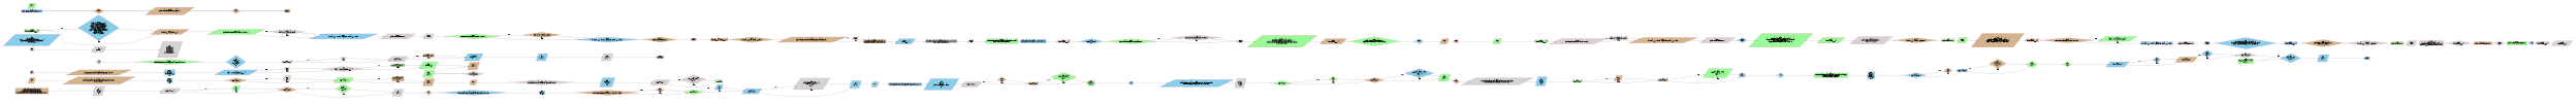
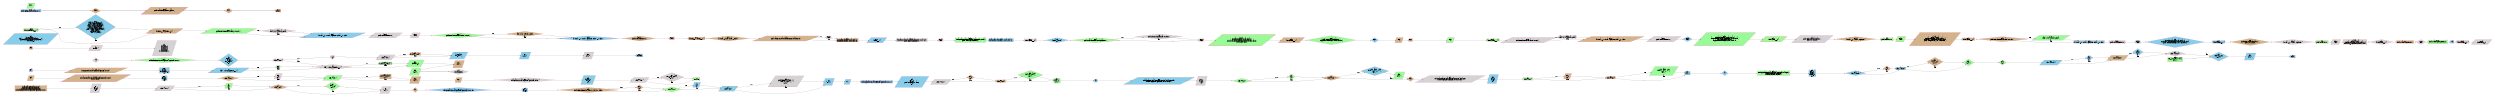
  digraph {
    rankdir=LR
    node [color=deeppink fillcolor=skyblue shape=parallelogram style=filled]
    n1 [color=red fillcolor=tan label="B0:\nint matrix_a[MAX_SIZE][MAX_SIZE];\nint matrix_b[MAX_SIZE][MAX_SIZE];\nint matrix_result[MAX_SIZE][MAX_SIZE];\nvoid initialize_matrix(int mat[MAX_SIZE][MAX_SIZE], int rows...\n" shape=folder]
    n2 [fillcolor=lightgrey label="B1:\nint i = 0;\nint j = 0;\ni = 0;\n"]
    n3 [color=red fillcolor=lightgrey label="B2:\nwhile (i < rows) {\n"]
    n4 [color=red fillcolor=palegreen label="B3:\nj = 0;\n"]
    n5 [fillcolor=tan label="B4:\nwhile (j < cols) {\n" shape=diamond]
    n6 [color=red fillcolor=palegreen label="B5:\nmat[i][j] = 0;\nj = j + 1;\n}\n" shape=diamond]
    n7 [fillcolor=lightgrey label="B6:\ni = i + 1;\n}\n"]
    n8 [fillcolor=tan label="B7:\n}\n" shape=diamond]
    n9 [label="B8:\nvoid input_matrix(int mat[MAX_SIZE][MAX_SIZE], int rows, int...\n" shape=diamond]
    n10 [label="B9:\nint i = 0;\nint j = 0;\n" shape=folder]
    n11 [color=red fillcolor=tan label="B10:\nprintf(\"\\nEnter elements for Matrix %c (%dx%d):\\n\", name...\n" shape=diamond]
    n12 [fillcolor=tan label="B11:\ni = 0;\n" shape=diamond]
    n13 [color=red fillcolor=palegreen label="B12:\nwhile (i < rows) {\n" shape=diamond]
    n14 [label="B13:\nj = 0;\n"]
    n15 [color=red label="B14:\nwhile (j < cols) {\n"]
    n16 [color=red fillcolor=lightgrey label="B15:\nprintf(\"Element [%d][%d]: \", i, j);\nscanf(\"%d\", &mat[i][j]);\nj = j + 1;\n}\n"]
    n17 [label="B16:\ni = i + 1;\n}\n"]
    n18 [color=red label="B17:\n}\n"]
    n19 [label="B18:\nvoid display_matrix(int mat[MAX_SIZE][MAX_SIZE], int rows, i...\n" shape=folder]
    n20 [label="B19:\nint i = 0;\nint j = 0;\nprintf(\"\\nMatrix %c:\\n\", name);\ni = 0;\n"]
    n21 [color=red fillcolor=lightgrey label="B20:\nwhile (i < rows) {\n"]
    n22 [fillcolor=tan label="B21:\nj = 0;\n" shape=diamond]
    n23 [color=red fillcolor=tan label="B22:\nwhile (j < cols) {\n" shape=folder]
    n24 [color=red fillcolor=palegreen label="B23:\nprintf(\"%4d \", mat[i][j]);\nj = j + 1;\n}\n" shape=diamond]
    n25 [fillcolor=palegreen label="B24:\nprintf(\"\\n\");\ni = i + 1;\n}\n" shape=folder]
    n26 [label="B25:\n}\n" shape=folder]
    n27 [color=red label="B26:\nvoid add_matrices(int a[MAX_SIZE][MAX_SIZE], int b[MAX_SIZE]...\nint result[MAX_SIZE][MAX_SIZE], int rows, int cols) {\n"]
    n28 [color=red fillcolor=lightgrey label="B27:\nint i = 0;\nint j = 0;\ni = 0;\n"]
    n29 [fillcolor=palegreen label="B28:\nwhile (i < rows) {\n" shape=diamond]
    n30 [color=red fillcolor=palegreen label="B29:\nj = 0;\n" shape=diamond]
    n31 [fillcolor=tan label="B30:\nwhile (j < cols) {\n" shape=diamond]
    n32 [color=red label="B31:\nresult[i][j] = a[i][j] + b[i][j];\nj = j + 1;\n}\n" shape=diamond]
    n33 [fillcolor=palegreen label="B32:\ni = i + 1;\n}\n"]
    n34 [fillcolor=tan label="B33:\n}\n" shape=diamond]
    n35 [fillcolor=lightgrey label="B34:\nvoid subtract_matrices(int a[MAX_SIZE][MAX_SIZE], int b[MAX_...\nint result[MAX_SIZE][MAX_SIZE], int rows, int cols) {\n"]
    n36 [label="B35:\nint i = 0;\nint j = 0;\ni = 0;\n"]
    n37 [fillcolor=palegreen label="B36:\nwhile (i < rows) {\n" shape=folder]
    n38 [fillcolor=tan label="B37:\nj = 0;\n"]
    n39 [fillcolor=tan label="B38:\nwhile (j < cols) {\n" shape=folder]
    n40 [fillcolor=palegreen label="B39:\nresult[i][j] = a[i][j] - b[i][j];\nj = j + 1;\n}\n"]
    n41 [color=red label="B40:\ni = i + 1;\n}\n" shape=folder]
    n42 [label="B41:\n}\n" shape=diamond]
    n43 [fillcolor=palegreen label="B42:\nint multiply_matrices(int a[MAX_SIZE][MAX_SIZE], int b[MAX_S...\nint result[MAX_SIZE][MAX_SIZE],\nint rows_a, int cols_a, int cols_b) {\n" shape=folder]
    n44 [label="B43:\nint i = 0;\nint j = 0;\nint k = 0;\nint sum = 0;\ni = 0;\n" shape=folder]
    n45 [label="B44:\nwhile (i < rows_a) {\n" shape=diamond]
    n46 [fillcolor=tan label="B45:\nj = 0;\n" shape=diamond]
    n47 [color=red label="B46:\nwhile (j < cols_b) {\n" shape=folder]
    n48 [color=red fillcolor=tan label="B47:\nresult[i][j] = 0;\nj = j + 1;\n}\n" shape=diamond]
    n49 [fillcolor=palegreen label="B48:\ni = i + 1;\n}\n" shape=diamond]
    n50 [color=red fillcolor=palegreen label="B49:\ni = 0;\n" shape=diamond]
    n51 [color=red label="B50:\nwhile (i < rows_a) {\n"]
    n52 [color=red label="B51:\nj = 0;\n" shape=diamond]
    n53 [fillcolor=tan label="B52:\nwhile (j < cols_b) {\n"]
    n54 [color=red label="B53:\nsum = 0;\nk = 0;\n" shape=diamond]
    n55 [fillcolor=lightgrey label="B54:\nwhile (k < cols_a) {\n" shape=diamond]
    n56 [color=red label="B56:\nresult[i][j] = sum;\nj = j + 1;\n}\n" shape=diamond]
    n57 [color=red fillcolor=palegreen label="B55:\nsum = sum + a[i][k] * b[k][j];\nk = k + 1;\n}\n" shape=folder]
    n58 [label="B57:\ni = i + 1;\n}\n"]
    n59 [label="B58:\nreturn 1;\n" shape=folder]
    n60 [color=red fillcolor=tan label="B59:\n}\n"]
    n61 [fillcolor=tan label="B60:\nvoid transpose_matrix(int mat[MAX_SIZE][MAX_SIZE], int resul...\nint rows, int cols) {\n"]
    n62 [label="B61:\nint i = 0;\nint j = 0;\ni = 0;\n" shape=folder]
    n63 [color=red fillcolor=tan label="B62:\nwhile (i < rows) {\n" shape=diamond]
    n64 [fillcolor=lightgrey label="B63:\nj = 0;\n"]
    n65 [color=red fillcolor=palegreen label="B64:\nwhile (j < cols) {\n"]
    n66 [color=red fillcolor=tan label="B65:\nresult[j][i] = mat[i][j];\nj = j + 1;\n}\n" shape=folder]
    n67 [fillcolor=tan label="B66:\ni = i + 1;\n}\n"]
    n68 [color=red fillcolor=tan label="B67:\n}\n"]
    n69 [fillcolor=lightgrey label="B68:\nint diagonal_sum(int mat[MAX_SIZE][MAX_SIZE], int size) {\n" shape=diamond]
    n70 [color=red label="B69:\nint sum = 0;\nint i = 0;\ni = 0;\n"]
    n71 [color=red fillcolor=lightgrey label="B70:\nwhile (i < size) {\n"]
    n72 [color=red fillcolor=lightgrey label="B71:\nsum = sum + mat[i][i];\ni = i + 1;\n}\n" shape=diamond]
    n73 [color=red fillcolor=palegreen label="B72:\nreturn sum;\n" shape=folder]
    n74 [color=red fillcolor=lightgrey label="B73:\n}\n" shape=diamond]
    n75 [fillcolor=palegreen label="B74:\nint find_max_element(int mat[MAX_SIZE][MAX_SIZE], int rows, ...\n" shape=diamond]
    n76 [color=red label="B75:\nint max = 0;\nint i = 0;\nint j = 0;\nmax = mat[0][0];\ni = 0;\n" shape=diamond]
    n77 [fillcolor=lightgrey label="B76:\nwhile (i < rows) {\n" shape=folder]
    n78 [color=red fillcolor=lightgrey label="B77:\nj = 0;\n" shape=folder]
    n79 [fillcolor=lightgrey label="B78:\nwhile (j < cols) {\n"]
    n80 [color=red fillcolor=tan label="B79:\nif (mat[i][j] > max) {\n" shape=folder]
    n81 [label="B80:\nmax = mat[i][j];\n}\n"]
    n82 [label="B81:\nj = j + 1;\n}\n"]
    n83 [fillcolor=lightgrey label="B82:\ni = i + 0;\n}\n"]
    n84 [color=red label="B83:\nreturn max;\n" shape=folder]
    n85 [color=red label="B84:\n}\n" shape=folder]
    n86 [color=red fillcolor=tan label="B85:\nint is_symmetric(int mat[MAX_SIZE][MAX_SIZE], int size) {\n"]
    n87 [color=red label="B86:\nint i = 0;\nint j = 0;\nint symmetric = 1;\ni = 0;\n" shape=folder]
    n88 [label="B87:\nwhile (i < size && symmetric == 1) {\n"]
    n89 [fillcolor=palegreen label="B88:\nj = 0;\n" shape=folder]
    n90 [color=red fillcolor=lightgrey label="B89:\nwhile (j < size && symmetric == 1) {\n" shape=diamond]
    n91 [fillcolor=palegreen label="B90:\nif (mat[i][j] != mat[j][i]) {\n" shape=folder]
    n92 [fillcolor=palegreen label="B91:\nsymmetric = 0;\n}\n"]
    n93 [color=red fillcolor=tan label="B92:\nj = j + 1;\n}\n"]
    n94 [color=red fillcolor=palegreen label="B93:\ni = i + 1;\n}\n"]
    n95 [color=red fillcolor=lightgrey label="B94:\nreturn symmetric;\n" shape=diamond]
    n96 [color=red fillcolor=tan label="B95:\n}\n" shape=folder]
    n97 [color=red fillcolor=lightgrey label="B96:\nint main() {\n"]
    n98 [fillcolor=lightgrey label="B97:\nint choice = 0;\nint rows_a = 0;\nint cols_a = 0;\nint rows_b = 0;\nint cols_b = 0;\nint continue_flag = 1;\n"]
    n99 [color=red label="B98:\nint result_value = 0;\nprintf(\"=== Matrix Operations Processor ===\\n\");\nprintf(\"Welcome to the matrix calculator!\\n\");\ncontinue_flag = 1;\n"]
    n100 [color=red fillcolor=palegreen label="B99:\nwhile (continue_flag == 1) {\n" shape=folder]
    n101 [color=red label="B100:\nprintf(\"\\n=== Menu ===\\n\");\nprintf(\"1. Matrix Addition\\n\");\nprintf(\"2. Matrix Subtraction\\n\");\nprintf(\"3. Matrix Multiplication\\n\");\nprintf(\"4. Matrix Transpose\\n\");\nprintf(\"5. Diagonal Sum\\n\");\nprintf(\"6. Find Maximum Element\\n\");\nprintf(\"7. Check Symmetric Matrix\\n\");\nprintf(\"0. Exit\\n\");\nprintf(\"Enter choice: \");\nscanf(\"%d\", &choice);\n" shape=diamond]
    n102 [fillcolor=tan label="B101:\nif (choice >= 1 && choice <= 3) {\n"]
    n103 [fillcolor=palegreen label="B102:\nprintf(\"Enter dimensions for Matrix A (rows cols): \");\n"]
    n104 [fillcolor=lightgrey label="B103:\nscanf(\"%d %d\", &rows_a, &cols_a);\n" shape=diamond]
    n105 [label="B104:\nif (rows_a <= 0 || rows_a > MAX_SIZE || cols_a <= 0 || cols_...\n"]
    n106 [fillcolor=lightgrey label="B105:\nprintf(\"Invalid dimensions!\\n\");\n"]
    n107 [color=red fillcolor=lightgrey label="B106:\n} else {\n"]
    n108 [fillcolor=palegreen label="B107:\nprintf(\"Enter dimensions for Matrix B (rows cols): \");\n" shape=diamond]
    n109 [color=red fillcolor=tan label="B108:\nscanf(\"%d %d\", &rows_b, &cols_b);\n" shape=diamond]
    n110 [label="B109:\nif (rows_b <= 0 || rows_b > MAX_SIZE || cols_b <= 0 || cols_...\n" shape=diamond]
    n111 [color=red fillcolor=tan label="B110:\nprintf(\"Invalid dimensions!\\n\");\n" shape=diamond]
    n112 [fillcolor=tan label="B111:\n} else {\n" shape=folder]
    n113 [color=red fillcolor=tan label="B112:\nif (choice == 1 || choice == 2) {\n" shape=folder]
    n114 [color=red fillcolor=tan label="B113:\nif (rows_a != rows_b || cols_a != cols_b) {\n" shape=diamond]
    n115 [fillcolor=tan label="B114:\nprintf(\"Matrices must have same dimensions for addition/sub...\n"]
    n116 [color=red fillcolor=lightgrey label="B115:\n} else {\n" shape=folder]
    n117 [fillcolor=tan label="B116:\ninput_matrix(matrix_a, rows_a, cols_a, 'A');\ninput_matrix(matrix_b, rows_b, cols_b, 'B');\n" shape=folder]
    n118 [label="B117:\nif (choice == 1) {\n"]
    n119 [fillcolor=lightgrey label="B118:\nadd_matrices(matrix_a, matrix_b, matrix_result, rows_a, cols...\nprintf(\"\\nResult of Addition:\\n\");\n" shape=folder]
    n120 [color=red fillcolor=lightgrey label="B119:\n} else {\n" shape=folder]
    n121 [fillcolor=palegreen label="B120:\nsubtract_matrices(matrix_a, matrix_b, matrix_result, rows_a,...\nprintf(\"\\nResult of Subtraction:\\n\");\n}\n" shape=folder]
    n122 [color=red label="B121:\ndisplay_matrix(matrix_result, rows_a, cols_a, 'R');\n}\n" shape=folder]
    n123 [color=red fillcolor=lightgrey label="B122:\n} else if (choice == 3) {\n" shape=folder]
    n124 [label="B123:\nif (cols_a != rows_b) {\n" shape=diamond]
    n125 [color=red fillcolor=palegreen label="B124:\nprintf(\"Invalid dimensions for multiplication!\\n\");\n" shape=diamond]
    n126 [color=red fillcolor=lightgrey label="B125:\nprintf(\"Columns of A must equal rows of B.\\n\");\n" shape=diamond]
    n127 [color=red fillcolor=lightgrey label="B126:\n} else {\n" shape=folder]
    n128 [color=red fillcolor=palegreen label="B127:\ninput_matrix(matrix_a, rows_a, cols_a, 'A');\ninput_matrix(matrix_b, rows_b, cols_b, 'B');\nresult_value = multiply_matrices(matrix_a, matrix_b, matrix_...\nrows_a, cols_a, cols_b);\n"]
    n129 [fillcolor=tan label="B128:\nif (result_value == 1) {\n"]
    n130 [fillcolor=palegreen label="B129:\nprintf(\"\\nResult of Multiplication:\\n\");\ndisplay_matrix(matrix_result, rows_a, cols_b, 'R');\n}\n" shape=diamond]
    n131 [label="B130:\n}\n" shape=diamond]
    n132 [fillcolor=tan label="B131:\n}\n"]
    n133 [color=red fillcolor=tan label="B132:\n}\n" shape=folder]
    n134 [fillcolor=palegreen label="B133:\n}\n"]
    n135 [color=red fillcolor=palegreen label="B134:\n} else if (choice == 4) {\n" shape=folder]
    n136 [fillcolor=lightgrey label="B135:\nprintf(\"Enter dimensions for Matrix (rows cols): \");\n"]
    n137 [fillcolor=lightgrey label="B136:\nscanf(\"%d %d\", &rows_a, &cols_a);\n" shape=folder]
    n138 [color=red fillcolor=tan label="B137:\nif (rows_a <= 0 || rows_a > MAX_SIZE || cols_a <= 0 || cols_...\n"]
    n139 [fillcolor=lightgrey label="B138:\nprintf(\"Invalid dimensions!\\n\");\n"]
    n140 [color=red label="B139:\n} else {\n" shape=diamond]
    n141 [fillcolor=palegreen label="B140:\ninput_matrix(matrix_a, rows_a, cols_a, 'A');\ntranspose_matrix(matrix_a, matrix_result, rows_a, cols_a);\nprintf(\"\\nTranspose of Matrix:\\n\");\ndisplay_matrix(matrix_result, cols_a, rows_a, 'T');\n}\n"]
    n142 [color=red fillcolor=palegreen label="B141:\n} else if (choice == 5) {\n"]
    n143 [fillcolor=lightgrey label="B142:\nprintf(\"Enter size of square matrix: \");\nscanf(\"%d\", &rows_a);\n"]
    n144 [color=red fillcolor=tan label="B143:\nif (rows_a <= 0 || rows_a > MAX_SIZE) {\n" shape=diamond]
    n145 [color=red fillcolor=palegreen label="B144:\nprintf(\"Invalid size!\\n\");\n" shape=folder]
    n146 [color=red fillcolor=palegreen label="B145:\n} else {\n"]
    n147 [color=red fillcolor=tan label="B146:\ncols_a = rows_a;\ninput_matrix(matrix_a, rows_a, cols_a, 'A');\nresult_value = diagonal_sum(matrix_a, rows_a);\nprintf(\"\\nDiagonal sum: %d\\n\", result_value);\n}\n"]
    n148 [fillcolor=tan label="B147:\n} else if (choice == 6) {\n" shape=folder]
    n149 [fillcolor=tan label="B148:\nprintf(\"Enter dimensions for Matrix (rows cols): \");\n" shape=diamond]
    n150 [fillcolor=palegreen label="B149:\nscanf(\"%d %d\", &rows_a, &cols_a);\n"]
    n151 [color=red label="B150:\nif (rows_a <= 0 || rows_a > MAX_SIZE || cols_a <= 0 || cols_...\n" shape=folder]
    n152 [fillcolor=lightgrey label="B151:\nprintf(\"Invalid dimensions!\\n\");\n" shape=folder]
    n153 [color=red label="B152:\n} else {\n" shape=folder]
    n154 [label="B153:\ninput_matrix(matrix_a, rows_a, cols_a, 'A');\nresult_value = find_max_element(matrix_a, rows_a, cols_a);\nprintf(\"\\nMaximum element: %d\\n\", result_value);\n}\n" shape=diamond]
    n155 [label="B154:\n} else if (choice == 7) {\n" shape=folder]
    n156 [color=red fillcolor=tan label="B155:\nprintf(\"Enter size of square matrix: \");\nscanf(\"%d\", &rows_a);\n" shape=diamond]
    n157 [fillcolor=lightgrey label="B156:\nif (rows_a <= 0 || rows_a > MAX_SIZE) {\n" shape=diamond]
    n158 [color=red fillcolor=palegreen label="B157:\nprintf(\"Invalid size!\\n\");\n" shape=folder]
    n159 [color=red fillcolor=lightgrey label="B158:\n} else {\n"]
    n160 [color=red fillcolor=lightgrey label="B159:\ncols_a = rows_a;\ninput_matrix(matrix_a, rows_a, cols_a, 'A');\nresult_value = is_symmetric(matrix_a, rows_a);\n" shape=folder]
    n161 [fillcolor=lightgrey label="B160:\nif (result_value == 1) {\n" shape=diamond]
    n162 [color=red fillcolor=tan label="B161:\nprintf(\"\\nMatrix is symmetric.\\n\");\n" shape=folder]
    n163 [fillcolor=lightgrey label="B162:\n} else {\n" shape=diamond]
    n164 [color=red fillcolor=palegreen label="B163:\nprintf(\"\\nMatrix is not symmetric.\\n\");\n}\n" shape=folder]
    n165 [label="B164:\n}\n" shape=folder]
    n166 [color=red fillcolor=lightgrey label="B165:\n} else if (choice == 0) {\n" shape=folder]
    n167 [fillcolor=lightgrey label="B166:\ncontinue_flag = 0;\n"]
    n168 [label="B167:\nprintf(\"Exiting program. Thank you!\\n\");\n" shape=folder]
    n169 [color=red fillcolor=tan label="B168:\n} else {\n" shape=diamond]
    n170 [fillcolor=tan label="B169:\nprintf(\"Invalid choice! Please try again.\\n\");\n}\n"]
    n171 [fillcolor=tan label="B170:\n}\n" shape=diamond]
    n172 [color=red fillcolor=tan label="B171:\nreturn 0;\n" shape=folder]
    n173 [fillcolor=palegreen label="B172:\n}\n"]
    n1 -> n2
    n2 -> n3
    n3 -> n4 [label=true]
    n3 -> n5 [label=false]
    n4 -> n5
    n5 -> n6 [label=true]
    n5 -> n7 [label=false]
    n6 -> n7
    n7 -> n8
    n8 -> n9
    n9 -> n10
    n10 -> n11
    n11 -> n12 [label=true]
    n11 -> n13 [label=false]
    n12 -> n13
    n13 -> n14 [label=true]
    n13 -> n15 [label=false]
    n14 -> n15
    n15 -> n16 [label=true]
    n15 -> n17 [label=false]
    n16 -> n17
    n17 -> n18
    n18 -> n19
    n19 -> n20
    n20 -> n21
    n21 -> n22 [label=true]
    n21 -> n23 [label=false]
    n22 -> n23
    n23 -> n24 [label=true]
    n23 -> n25 [label=false]
    n24 -> n25
    n25 -> n26
    n26 -> n27
    n27 -> n28
    n28 -> n29
    n29 -> n30 [label=true]
    n29 -> n31 [label=false]
    n30 -> n31
    n31 -> n32 [label=true]
-   n31 -> n33 [label=false]
+   n31 -> n34 [label=false]
    n32 -> n33
    n33 -> n34
    n34 -> n35
    n35 -> n36
    n36 -> n37
    n37 -> n38 [label=true]
    n37 -> n39 [label=false]
    n38 -> n39
    n39 -> n40 [label=true]
    n39 -> n41 [label=false]
    n40 -> n41
    n41 -> n42
    n42 -> n43
    n43 -> n44
    n44 -> n45
    n45 -> n46 [label=true]
    n45 -> n47 [label=false]
    n46 -> n47
    n47 -> n48 [label=true]
    n47 -> n49 [label=false]
    n48 -> n49
    n49 -> n50
    n50 -> n51
    n51 -> n52 [label=true]
    n51 -> n53 [label=false]
    n52 -> n53
    n53 -> n54 [label=true]
    n53 -> n55 [label=false]
    n54 -> n55
    n55 -> n56 [label=false]
    n56 -> n58
    n57 -> n56
    n58 -> n59
    n60 -> n61
    n61 -> n62
    n62 -> n63
    n63 -> n64 [label=true]
    n63 -> n65 [label=false]
    n64 -> n65
    n65 -> n66 [label=true]
    n65 -> n67 [label=false]
    n66 -> n67
    n67 -> n68
    n68 -> n69
    n69 -> n70
    n70 -> n71
    n71 -> n72 [label=true]
    n71 -> n73 [label=false]
    n72 -> n73
    n74 -> n75
    n75 -> n76
    n76 -> n77
    n77 -> n78 [label=true]
-   n77 -> n79 [label=false]
+   n77 -> n90 [label=false]
    n78 -> n79
    n79 -> n80 [label=true]
    n79 -> n81 [label=false]
    n80 -> n81
    n81 -> n82
    n82 -> n83
    n83 -> n84
    n85 -> n86
    n86 -> n87
    n87 -> n88
    n88 -> n89 [label=true]
    n88 -> n90 [label=false]
    n89 -> n90
    n90 -> n91 [label=true]
    n90 -> n92 [label=false]
    n91 -> n92
    n92 -> n93
    n94 -> n93
    n94 -> n95
    n96 -> n97
    n97 -> n98
    n100 -> n101 [label=true]
    n100 -> n102 [label=false]
    n101 -> n102
    n102 -> n103
    n103 -> n104 [label=true]
    n103 -> n105 [label=false]
    n104 -> n105
    n105 -> n106
    n106 -> n107
    n107 -> n108
    n108 -> n109 [label=true]
    n108 -> n110 [label=false]
    n109 -> n110
    n110 -> n111
    n111 -> n112
    n112 -> n113
    n113 -> n114
    n114 -> n115
    n115 -> n116 [label=true]
    n115 -> n117 [label=false]
    n116 -> n117
    n117 -> n118
    n118 -> n119
    n119 -> n120
    n120 -> n121
    n121 -> n122
    n122 -> n123
    n123 -> n124
    n124 -> n125
    n125 -> n126 [label=true]
    n125 -> n127 [label=false]
    n126 -> n127
    n127 -> n128
    n128 -> n129
    n129 -> n130
    n130 -> n131
    n131 -> n132
    n132 -> n133
    n133 -> n134
    n134 -> n135
    n135 -> n136
    n136 -> n137 [label=true]
    n136 -> n138 [label=false]
    n137 -> n138
    n138 -> n139
    n139 -> n140
    n140 -> n141
    n141 -> n142
    n142 -> n143
    n143 -> n144
    n144 -> n145
    n145 -> n146
    n146 -> n147
    n147 -> n148
    n148 -> n149
    n149 -> n150 [label=true]
    n149 -> n151 [label=false]
    n150 -> n151
    n151 -> n152
    n152 -> n153
    n153 -> n154
    n154 -> n155
    n155 -> n156
    n156 -> n157
    n157 -> n158
    n158 -> n159
    n159 -> n160
    n160 -> n161
    n161 -> n162
    n162 -> n163
    n163 -> n164
    n164 -> n165
    n165 -> n166
    n166 -> n167
    n168 -> n169
    n169 -> n170
    n170 -> n171
    n171 -> n172
  }
